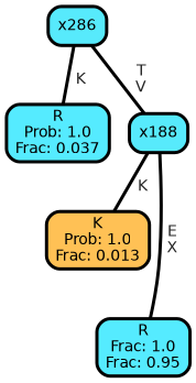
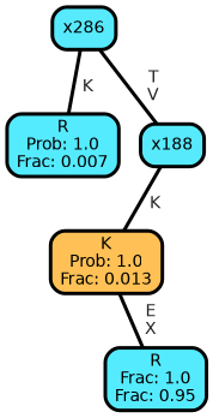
  graph {
    ranksep="0 equally"
    splines=straight
    node [color=black fillcolor="#55ebff" fontcolor=black fontname=helvetica penwidth=3 shape=box style="filled, rounded"]
    edge [color=black fontcolor=grey14 fontname=helvetica fontweight=bold penwidth=3]
-   n1 [label="R\nProb: 1.0\nFrac: 0.037"]
+   n1 [label="R\nProb: 1.0\nFrac: 0.007"]
    n2 [fillcolor="#57eafc" label=x286]
    n3 [fillcolor="#57eafc" label=x188]
    n4 [fillcolor="#ffc155" label="K\nProb: 1.0\nFrac: 0.013"]
    n5 [label="R\nFrac: 1.0\nFrac: 0.95"]
    subgraph sub_1 {
      rank=same
    }
    n2 -- n1 [label=" K"]
    n2 -- n3 [label=" T\n V"]
    n3 -- n4 [label=" K"]
-   n3 -- n5 [label=" E\n X"]
+   n4 -- n5 [label=" E\n X"]
  }
